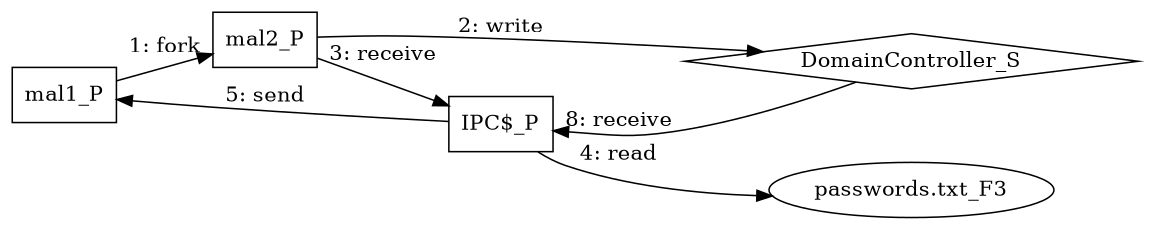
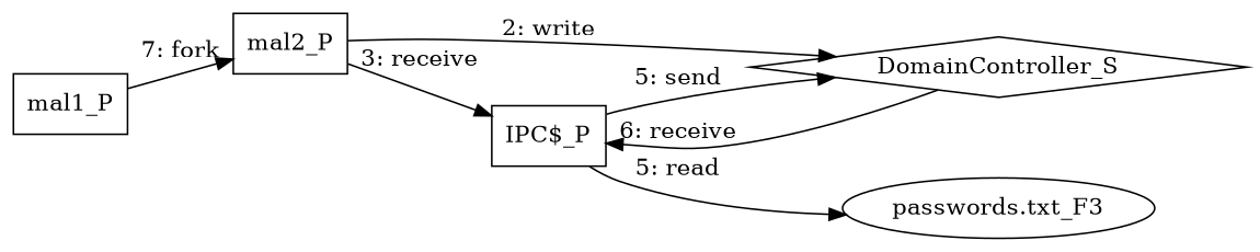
  digraph {
    engine=neato
    fixedsize=false
    fontsize=10
    nodesep=0.3
    rankdir=LR
    ranksep=0
    splines=true
    node [node_type=Process shape=box]
    mal1_P
    mal2_P
    "IPC$_P"
    DomainController_S [node_type=Socket shape=diamond]
    "passwords.txt_F3" [node_type=File shape=ellipse]
-   mal1_P -> mal2_P [label="1: fork"]
+   mal1_P -> mal2_P [label="7: fork"]
    mal2_P -> "IPC$_P" [label="3: receive"]
    mal2_P -> DomainController_S [label="2: write"]
-   "IPC$_P" -> mal1_P [label="5: send"]
-   "IPC$_P" -> "passwords.txt_F3" [label="4: read"]
-   DomainController_S -> "IPC$_P" [label="8: receive"]
+   "IPC$_P" -> DomainController_S [label="5: send"]
+   "IPC$_P" -> "passwords.txt_F3" [label="5: read"]
+   DomainController_S -> "IPC$_P" [label="6: receive"]
  }
